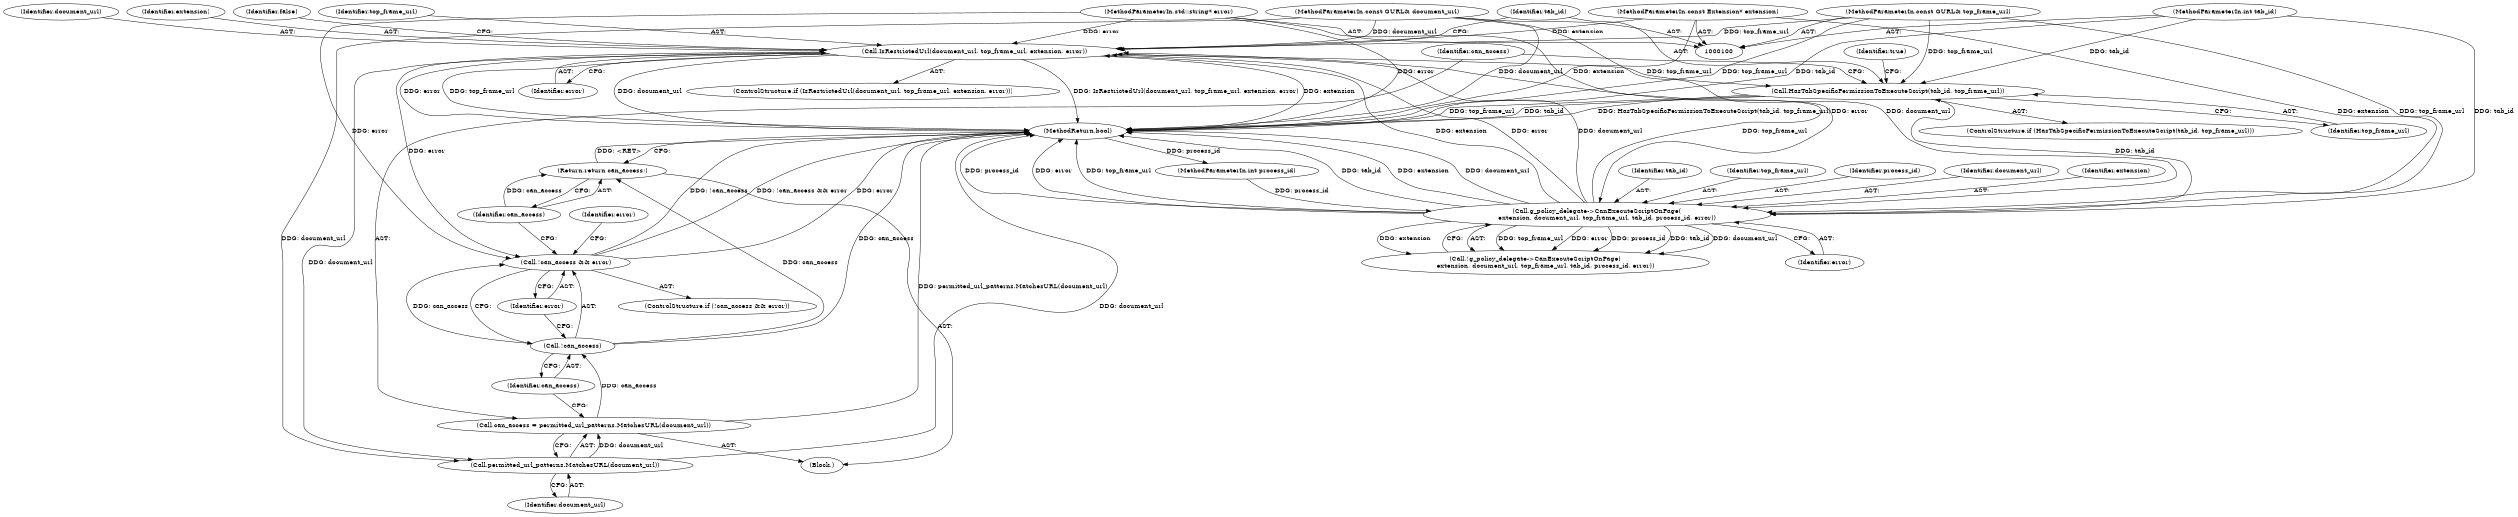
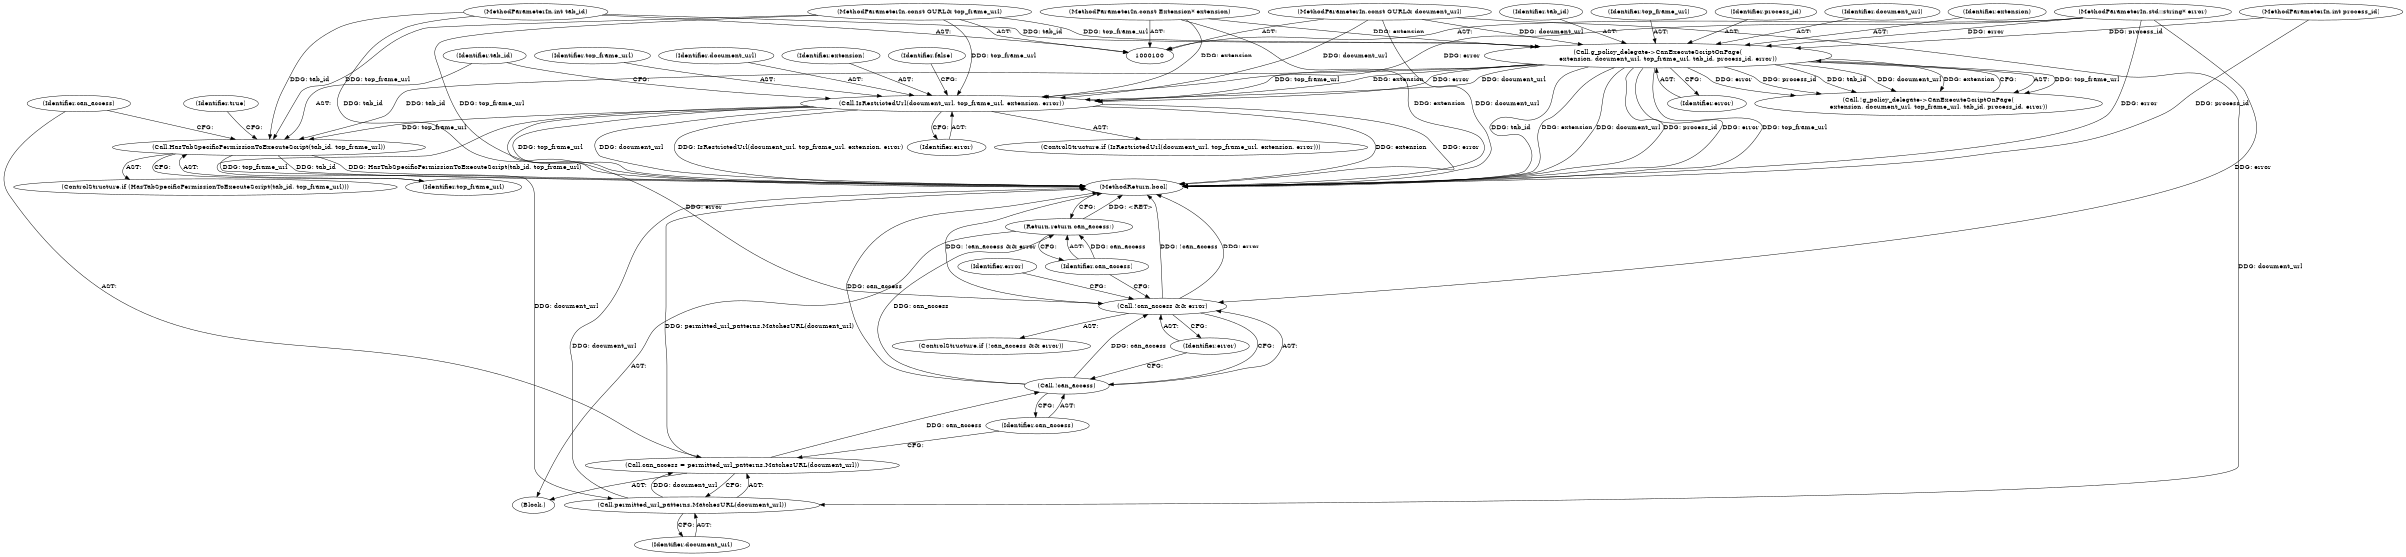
  digraph {
    n1 [label="(Call,IsRestrictedUrl(document_url, top_frame_url, extension, error))"]
    n2 [label="(Call,HasTabSpecificPermissionToExecuteScript(tab_id, top_frame_url))"]
    n3 [label="(Call,permitted_url_patterns.MatchesURL(document_url))"]
    n4 [label="(Call,!can_access && error)"]
    n5 [label="(Identifier,error)"]
    n6 [label="(MethodReturn,bool)"]
    n7 [label="(ControlStructure,if (IsRestrictedUrl(document_url, top_frame_url, extension, error)))"]
    n8 [label="(ControlStructure,if (HasTabSpecificPermissionToExecuteScript(tab_id, top_frame_url)))"]
    n9 [label="(Identifier,top_frame_url)"]
    n10 [label="(Call,can_access = permitted_url_patterns.MatchesURL(document_url))"]
    n11 [label="(Identifier,document_url)"]
    n12 [label="(Call,!can_access)"]
    n13 [label="(ControlStructure,if (!can_access && error))"]
    n14 [label="(Identifier,error)"]
    n15 [label="(Return,return can_access;)"]
    n16 [label="(Call,g_policy_delegate->CanExecuteScriptOnPage(\n          extension, document_url, top_frame_url, tab_id, process_id, error))"]
    n17 [label="(Call,!g_policy_delegate->CanExecuteScriptOnPage(\n          extension, document_url, top_frame_url, tab_id, process_id, error))"]
    n18 [label="(Identifier,error)"]
    n19 [label="(MethodParameterIn,const Extension* extension)"]
    1000100
    n21 [label="(MethodParameterIn,const GURL& document_url)"]
    n22 [label="(MethodParameterIn,const GURL& top_frame_url)"]
    n23 [label="(MethodParameterIn,int tab_id)"]
    n24 [label="(MethodParameterIn,int process_id)"]
    n25 [label="(MethodParameterIn,std::string* error)"]
    n26 [label="(Block,)"]
    n27 [label="(Identifier,can_access)"]
    n28 [label="(Identifier,can_access)"]
    n29 [label="(Identifier,tab_id)"]
    n30 [label="(Identifier,can_access)"]
    n31 [label="(Identifier,document_url)"]
    n32 [label="(Identifier,top_frame_url)"]
    n33 [label="(Identifier,error)"]
    n34 [label="(Identifier,extension)"]
    n35 [label="(Identifier,process_id)"]
    n36 [label="(Identifier,document_url)"]
    n37 [label="(Identifier,extension)"]
    n38 [label="(Identifier,tab_id)"]
    n39 [label="(Identifier,false)"]
    n40 [label="(Identifier,top_frame_url)"]
    n41 [label="(Identifier,true)"]
    n1 -> n2 [label="DDG: top_frame_url"]
    n1 -> n3 [label="DDG: document_url"]
    n1 -> n4 [label="DDG: error"]
    n1 -> n5 [label="CFG: "]
    n1 -> n6 [label="DDG: top_frame_url"]
    n1 -> n6 [label="DDG: document_url"]
    n1 -> n6 [label="DDG: IsRestrictedUrl(document_url, top_frame_url, extension, error)"]
    n1 -> n6 [label="DDG: extension"]
    n1 -> n6 [label="DDG: error"]
    n1 -> n7 [label="AST: "]
    n2 -> n6 [label="DDG: HasTabSpecificPermissionToExecuteScript(tab_id, top_frame_url)"]
    n2 -> n6 [label="DDG: top_frame_url"]
    n2 -> n6 [label="DDG: tab_id"]
    n2 -> n8 [label="AST: "]
    n2 -> n9 [label="CFG: "]
    n3 -> n6 [label="DDG: document_url"]
    n3 -> n10 [label="AST: "]
    n3 -> n10 [label="DDG: document_url"]
    n3 -> n11 [label="CFG: "]
    n4 -> n6 [label="DDG: error"]
    n4 -> n6 [label="DDG: !can_access"]
    n4 -> n6 [label="DDG: !can_access && error"]
    n4 -> n12 [label="CFG: "]
    n4 -> n13 [label="AST: "]
    n4 -> n14 [label="CFG: "]
    n5 -> n1 [label="AST: "]
    n6 -> n15 [label="CFG: "]
    n9 -> n2 [label="AST: "]
    n10 -> n3 [label="CFG: "]
    n10 -> n6 [label="DDG: permitted_url_patterns.MatchesURL(document_url)"]
    n10 -> n12 [label="DDG: can_access"]
    n10 -> n26 [label="AST: "]
    n11 -> n3 [label="AST: "]
    n12 -> n4 [label="AST: "]
    n12 -> n4 [label="DDG: can_access"]
    n12 -> n6 [label="DDG: can_access"]
    n12 -> n15 [label="DDG: can_access"]
    n12 -> n27 [label="CFG: "]
    n14 -> n4 [label="AST: "]
    n14 -> n12 [label="CFG: "]
    n15 -> n6 [label="DDG: <RET>"]
    n15 -> n26 [label="AST: "]
    n15 -> n28 [label="CFG: "]
    n16 -> n1 [label="DDG: document_url"]
    n16 -> n1 [label="DDG: top_frame_url"]
    n16 -> n1 [label="DDG: extension"]
    n16 -> n1 [label="DDG: error"]
    n16 -> n2 [label="DDG: tab_id"]
    n16 -> n6 [label="DDG: tab_id"]
    n16 -> n6 [label="DDG: extension"]
    n16 -> n6 [label="DDG: document_url"]
    n16 -> n6 [label="DDG: process_id"]
    n16 -> n6 [label="DDG: error"]
    n16 -> n6 [label="DDG: top_frame_url"]
    n16 -> n17 [label="AST: "]
    n16 -> n17 [label="DDG: top_frame_url"]
    n16 -> n17 [label="DDG: error"]
    n16 -> n17 [label="DDG: process_id"]
    n16 -> n17 [label="DDG: tab_id"]
    n16 -> n17 [label="DDG: document_url"]
    n16 -> n17 [label="DDG: extension"]
    n16 -> n18 [label="CFG: "]
    n17 -> n16 [label="CFG: "]
    n18 -> n16 [label="AST: "]
    n19 -> n1 [label="DDG: extension"]
    n19 -> n6 [label="DDG: extension"]
    n19 -> n16 [label="DDG: extension"]
    n19 -> 1000100 [label="AST: "]
    n21 -> n1 [label="DDG: document_url"]
    n21 -> n3 [label="DDG: document_url"]
    n21 -> n6 [label="DDG: document_url"]
    n21 -> n16 [label="DDG: document_url"]
    n21 -> 1000100 [label="AST: "]
    n22 -> n1 [label="DDG: top_frame_url"]
    n22 -> n2 [label="DDG: top_frame_url"]
    n22 -> n6 [label="DDG: top_frame_url"]
    n22 -> n16 [label="DDG: top_frame_url"]
    n22 -> 1000100 [label="AST: "]
    n23 -> n2 [label="DDG: tab_id"]
    n23 -> n6 [label="DDG: tab_id"]
    n23 -> n16 [label="DDG: tab_id"]
    n23 -> 1000100 [label="AST: "]
-   n6 -> n24 [label="DDG: process_id"]
+   n24 -> n6 [label="DDG: process_id"]
    n24 -> n16 [label="DDG: process_id"]
    n25 -> n1 [label="DDG: error"]
    n25 -> n4 [label="DDG: error"]
    n25 -> n6 [label="DDG: error"]
    n25 -> n16 [label="DDG: error"]
    n25 -> 1000100 [label="AST: "]
    n27 -> n10 [label="CFG: "]
    n27 -> n12 [label="AST: "]
    n28 -> n4 [label="CFG: "]
    n28 -> n15 [label="AST: "]
    n28 -> n15 [label="DDG: can_access"]
    n29 -> n16 [label="AST: "]
    n30 -> n2 [label="CFG: "]
    n30 -> n10 [label="AST: "]
    n31 -> n1 [label="AST: "]
    n32 -> n16 [label="AST: "]
    n33 -> n4 [label="CFG: "]
    n34 -> n1 [label="AST: "]
    n35 -> n16 [label="AST: "]
    n36 -> n16 [label="AST: "]
    n37 -> n16 [label="AST: "]
    n38 -> n1 [label="CFG: "]
    n38 -> n2 [label="AST: "]
    n39 -> n1 [label="CFG: "]
    n40 -> n1 [label="AST: "]
    n41 -> n2 [label="CFG: "]
  }
